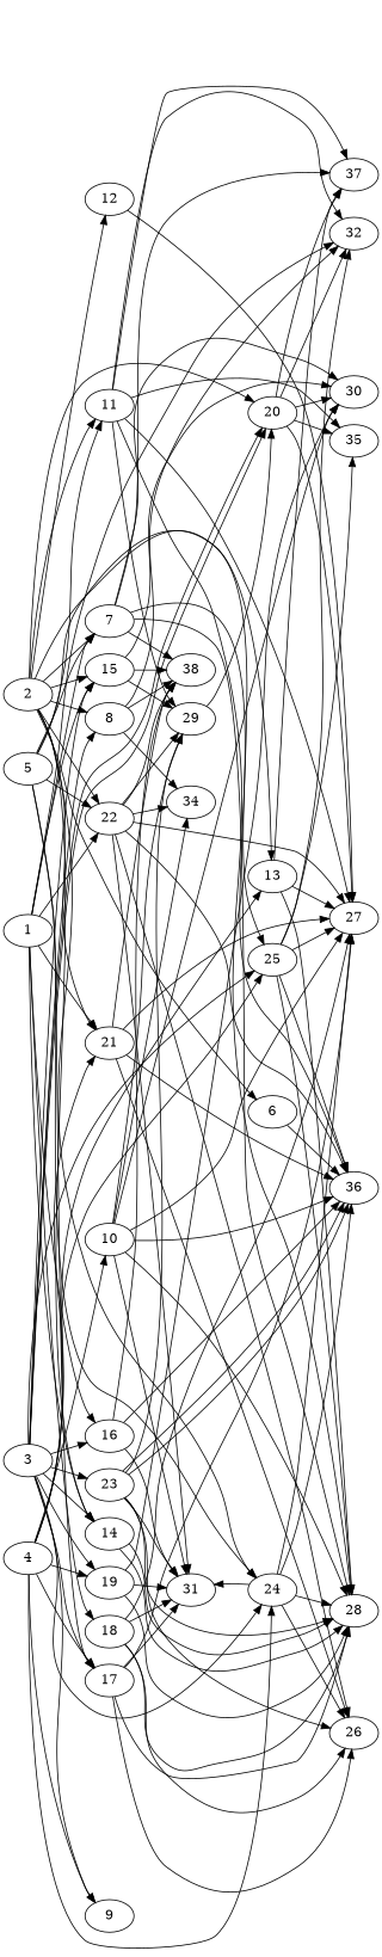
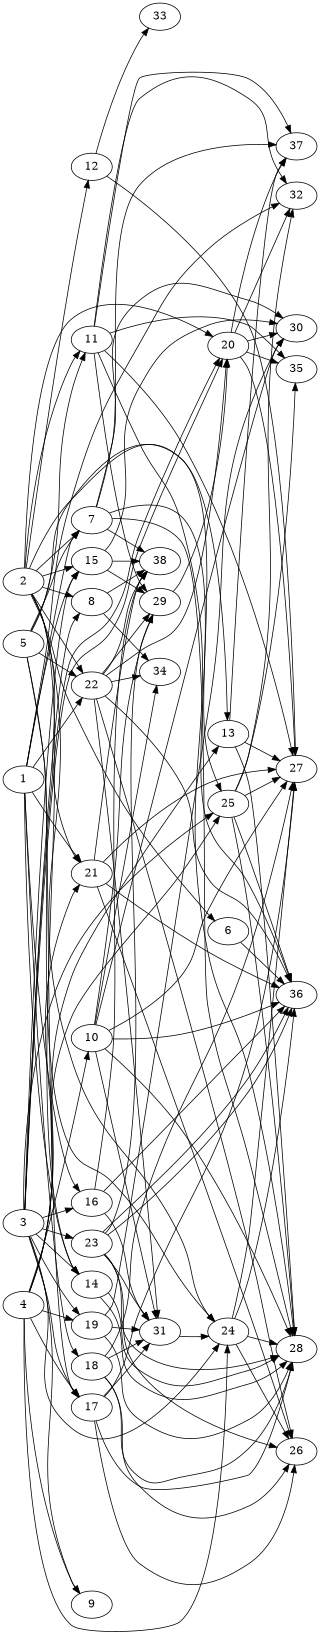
  digraph {
    rankdir=LR
    node [alpha=0.08]
    1 [alpha=0.10 expect_size=113203183921026564096]
    7 [expect_size=5355005017297164173312]
    14 [alpha=0.11 expect_size=16649664258077448208384]
    15 [alpha=0.07 expect_size=848489873249004800]
    16 [alpha=0.05 expect_size=6911557641437116891136]
    18 [alpha=0.01 expect_size=1816904745217503488]
    21 [expect_size=55338258114132976]
    22 [alpha=0.18 expect_size=2441781132303501824]
    32 [alpha=0.04 expect_size=7670346798636211]
    36 [alpha=0.15 expect_size=843750975667193856]
    28 [alpha=0.19 expect_size=67490221563759440]
    30 [alpha=0.01 expect_size=8629394226364446]
    37 [expect_size=1176600715978006272]
    38 [expect_size=404303658967424303104]
    29 [alpha=0.03 expect_size=72000238791126528]
    31 [alpha=0.07 expect_size=599485488851024640]
    27 [alpha=0.18 expect_size=4673400730610266112]
    26 [alpha=0.05 expect_size=4546468513008733650944]
    34 [alpha=0.05 expect_size=7228583471499706368000]
    20 [alpha=0.06 expect_size=30722105395901844]
    2 [expect_size=1466869195739234304000]
    6 [alpha=0.18 expect_size=834981389894489728]
    8 [alpha=0.04 expect_size=18586064747073792]
    11 [alpha=0.07 expect_size=6602222926060496879616]
    12 [alpha=0.14 expect_size=23636106193558164]
    24 [alpha=0.09 expect_size=553666559916528448]
    25 [alpha=0.09 expect_size=1607739456952735]
    35 [alpha=0.11 expect_size=205437507062464512000]
+   33 [alpha=0.01 expect_size=61937985165787008]
    13 [alpha=0.10 expect_size=240247873275429920]
    3 [alpha=0.06 expect_size=15779740537007974121472]
    9 [alpha=0.19 expect_size=1500333520930439680]
    17 [alpha=0.07 expect_size=18830620322035940]
    19 [alpha=0.18 expect_size=85221635863612544]
    23 [alpha=0.11 expect_size=10897697216313862144]
    4 [alpha=0.16 expect_size=1062287799991960192]
    10 [alpha=0.18 expect_size=69969830804747688]
    5 [alpha=0.06 expect_size=17174968500987732]
    1 -> 7
    1 -> 14
    1 -> 15
    1 -> 16
    1 -> 18
    1 -> 21
    1 -> 22
    1 -> 32
    7 -> 36
    7 -> 28
    7 -> 30
    7 -> 37
    7 -> 38
    14 -> 28
    14 -> 28
    15 -> 30
    15 -> 38
    15 -> 29
    16 -> 36
    16 -> 38
    16 -> 31
    18 -> 28
    18 -> 31
    18 -> 27
    18 -> 26
    21 -> 36
    21 -> 38
    21 -> 27
    21 -> 26
    22 -> 36
    22 -> 38
    22 -> 29
    22 -> 31
-   22 -> 27
+   22 -> 20
    22 -> 26
    22 -> 34
    29 -> 20
    20 -> 32
    20 -> 30
    20 -> 37
    20 -> 27
    20 -> 35
    2 -> 7
    2 -> 14
    2 -> 15
    2 -> 21
    2 -> 22
    2 -> 20
    2 -> 6
    2 -> 8
    2 -> 11
    2 -> 12
    2 -> 24
    2 -> 25
    6 -> 36
-   8 -> 32
    8 -> 38
    8 -> 34
    11 -> 32
    11 -> 28
    11 -> 37
    11 -> 29
    11 -> 27
    11 -> 35
    12 -> 27
+   12 -> 33
    24 -> 36
    24 -> 28
-   24 -> 31
+   31 -> 24
    24 -> 27
    24 -> 26
    25 -> 32
    25 -> 36
    25 -> 28
    25 -> 27
    25 -> 35
    13 -> 28
    13 -> 37
    13 -> 27
    3 -> 14
    3 -> 15
    3 -> 16
    3 -> 20
    3 -> 20
    3 -> 8
    3 -> 24
    3 -> 25
    3 -> 9
    3 -> 17
    3 -> 19
    3 -> 23
    17 -> 28
    17 -> 31
    17 -> 27
    17 -> 26
    19 -> 28
    19 -> 30
    19 -> 31
    23 -> 36
    23 -> 36
    23 -> 28
    23 -> 29
    23 -> 31
    23 -> 26
    4 -> 21
    4 -> 24
    4 -> 25
    4 -> 13
    4 -> 9
    4 -> 17
    4 -> 19
    4 -> 10
    10 -> 36
    10 -> 28
    10 -> 30
    10 -> 29
    10 -> 31
    10 -> 27
    10 -> 34
    5 -> 7
    5 -> 22
    5 -> 11
    5 -> 24
    5 -> 13
    5 -> 17
  }
